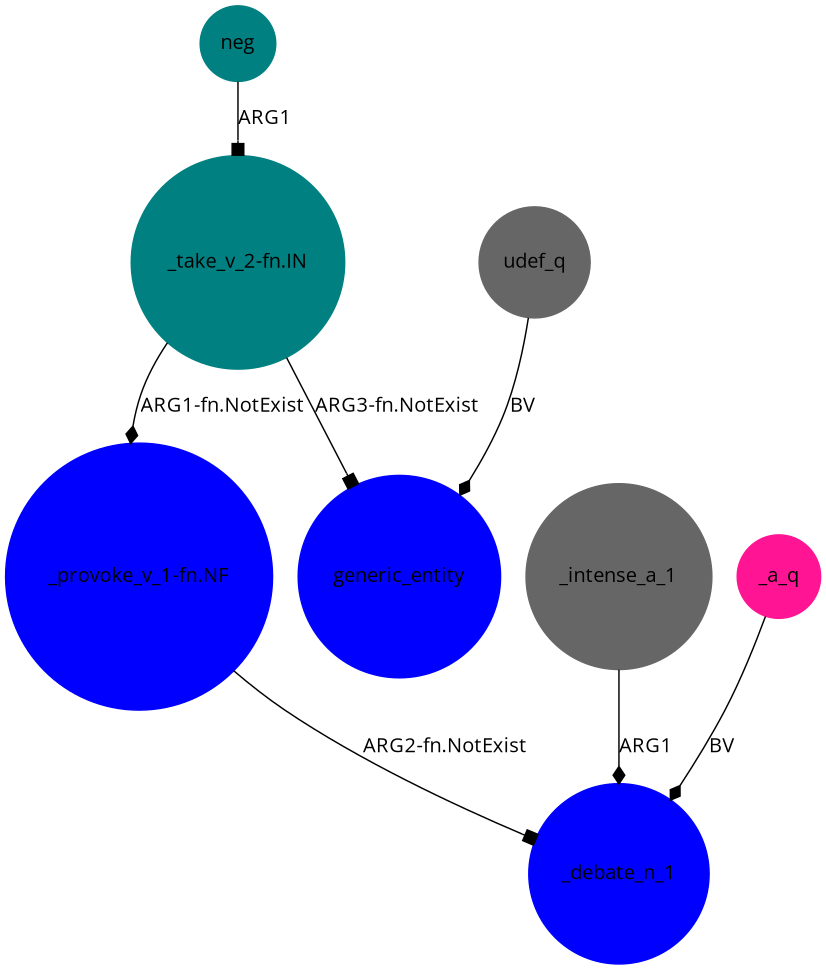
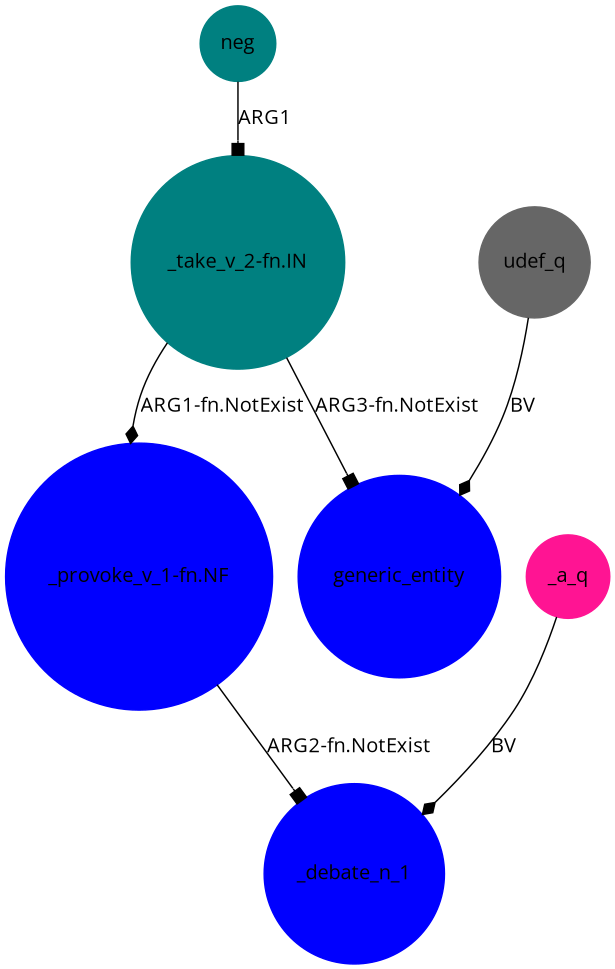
  digraph {
    fontname="Open Sans"
    node [color=blue fontname="Open Sans" shape=circle style=filled]
    edge [arrowhead=diamond fontname="Open Sans"]
    neg [color=teal]
    "_take_v_2-fn.IN" [color=teal]
    generic_entity
    "_provoke_v_1-fn.NF"
    _debate_n_1
-   _intense_a_1 [color=gray40]
    udef_q [color=gray40]
    _a_q [color=deeppink]
    neg -> "_take_v_2-fn.IN" [arrowhead=box label=ARG1]
    "_take_v_2-fn.IN" -> generic_entity [arrowhead=box label="ARG3-fn.NotExist"]
    "_take_v_2-fn.IN" -> "_provoke_v_1-fn.NF" [label="ARG1-fn.NotExist"]
    "_provoke_v_1-fn.NF" -> _debate_n_1 [arrowhead=box label="ARG2-fn.NotExist"]
-   _intense_a_1 -> _debate_n_1 [label=ARG1]
    udef_q -> generic_entity [label=BV]
    _a_q -> _debate_n_1 [label=BV]
  }
